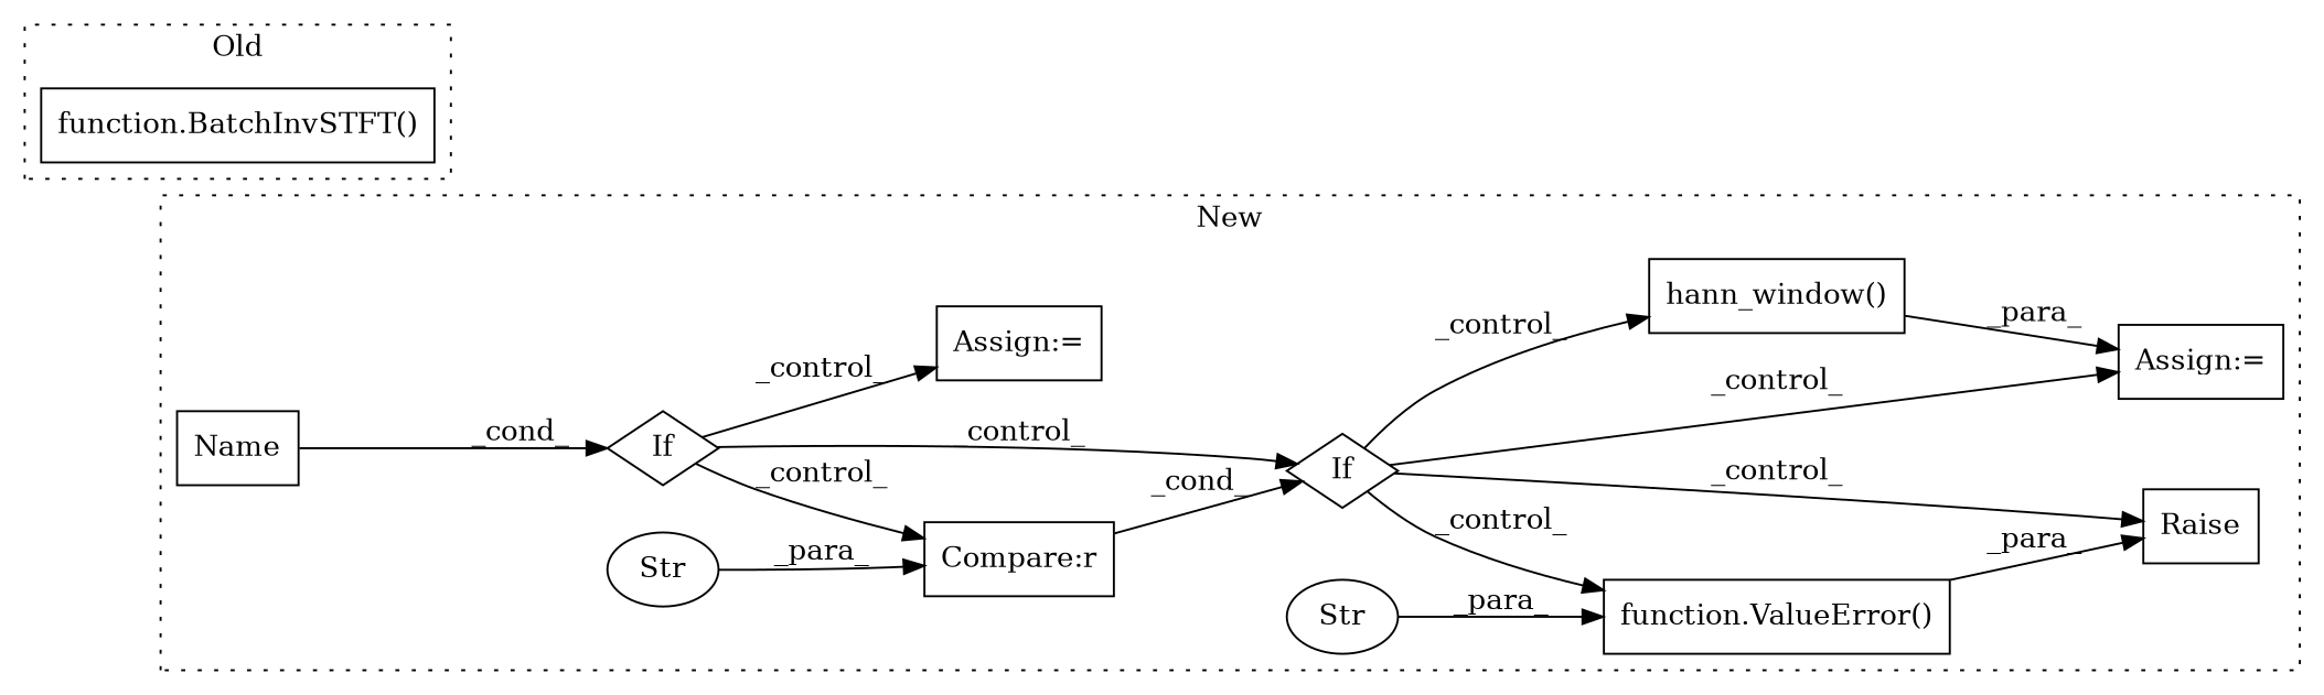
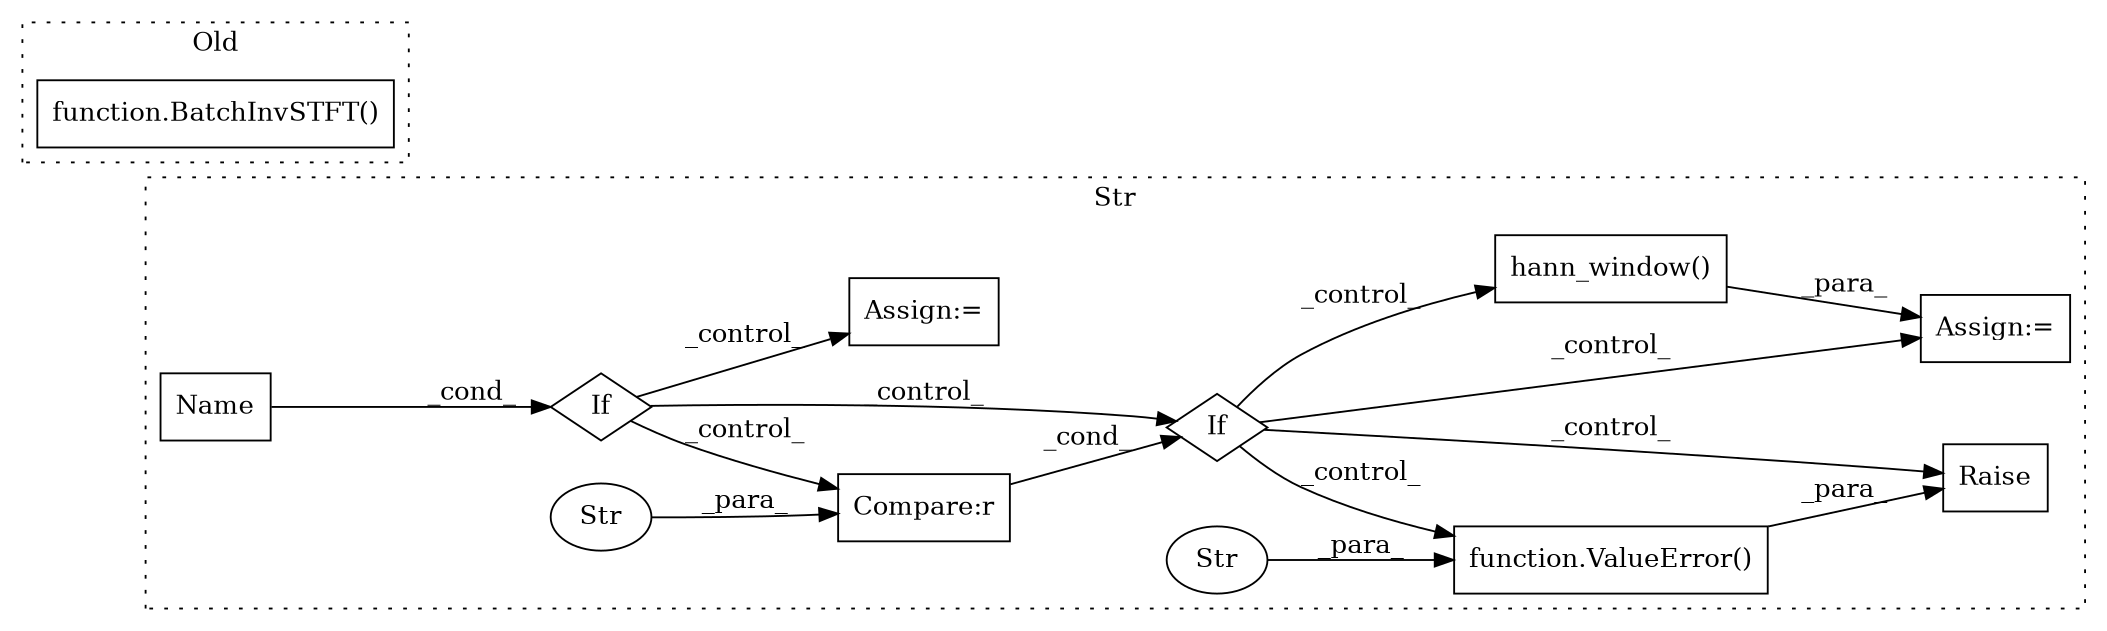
  digraph {
    rankdir=LR
    node [a=75 l=3 shape=box]
    n1 [a=96 label=If s=16685 shape=diamond]
    n2 [l="18,1" label="hann_window()" s="16775,16806"]
    n3 [a=96 label=If s=16716 shape=diamond]
    n4 [a=40 l=24 label="Compare:r" s=16719]
    n5 [a=66 l=6 label=Str s=16737 shape=ellipse]
    n6 [a=87 l=14 label=Name s=16688]
    n7 [a=91 l=6 label=Raise s=16842]
    n8 [a=68 label="Assign:=" s=16772]
    n9 [a=68 label="Assign:=" s=16917]
    n10 [l="11,1" label="function.ValueError()" s="16848,16878"]
    n11 [a=66 l=19 label=Str s=16859 shape=ellipse]
    n12 [l="13,27" label="function.BatchInvSTFT()" s="16709,16750"]
    subgraph cluster_1 {
-     label=New
+     label=Str
      style=dotted
      n1
      n2
      n3
      n4
      n5
      n6
      n7
      n8
      n9
      n10
      n11
    }
    subgraph cluster_2 {
      label=Old
      style=dotted
      n12
    }
    n1 -> n3 [label=_control_]
    n1 -> n4 [label=_control_]
    n1 -> n9 [label=_control_]
    n2 -> n8 [label=_para_]
    n3 -> n2 [label=_control_]
    n3 -> n7 [label=_control_]
    n3 -> n8 [label=_control_]
    n3 -> n10 [label=_control_]
    n4 -> n3 [label=_cond_]
    n5 -> n4 [label=_para_]
    n6 -> n1 [label=_cond_]
    n10 -> n7 [label=_para_]
    n11 -> n10 [label=_para_]
  }
